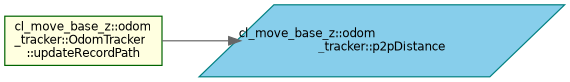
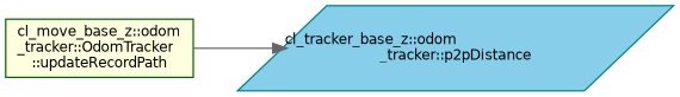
  digraph {
    rankdir=LR
    node [fontname=Helvetica fontsize=10 style=filled]
    n1 [color=darkgreen fillcolor=lightyellow fontcolor=black height=0.2 label="cl_move_base_z::odom\l_tracker::OdomTracker\l::updateRecordPath" shape=box width=0.4]
-   n2 [color=teal fillcolor=skyblue height=0.2 label="cl_move_base_z::odom\l_tracker::p2pDistance" shape=parallelogram width=0.4]
+   n2 [color=teal fillcolor=skyblue height=0.2 label="cl_tracker_base_z::odom\l_tracker::p2pDistance" shape=parallelogram width=0.4]
    n1 -> n2 [color=gray40 fontname=Helvetica fontsize=10 labelfontname=Helvetica labelfontsize=10 style=solid]
  }
